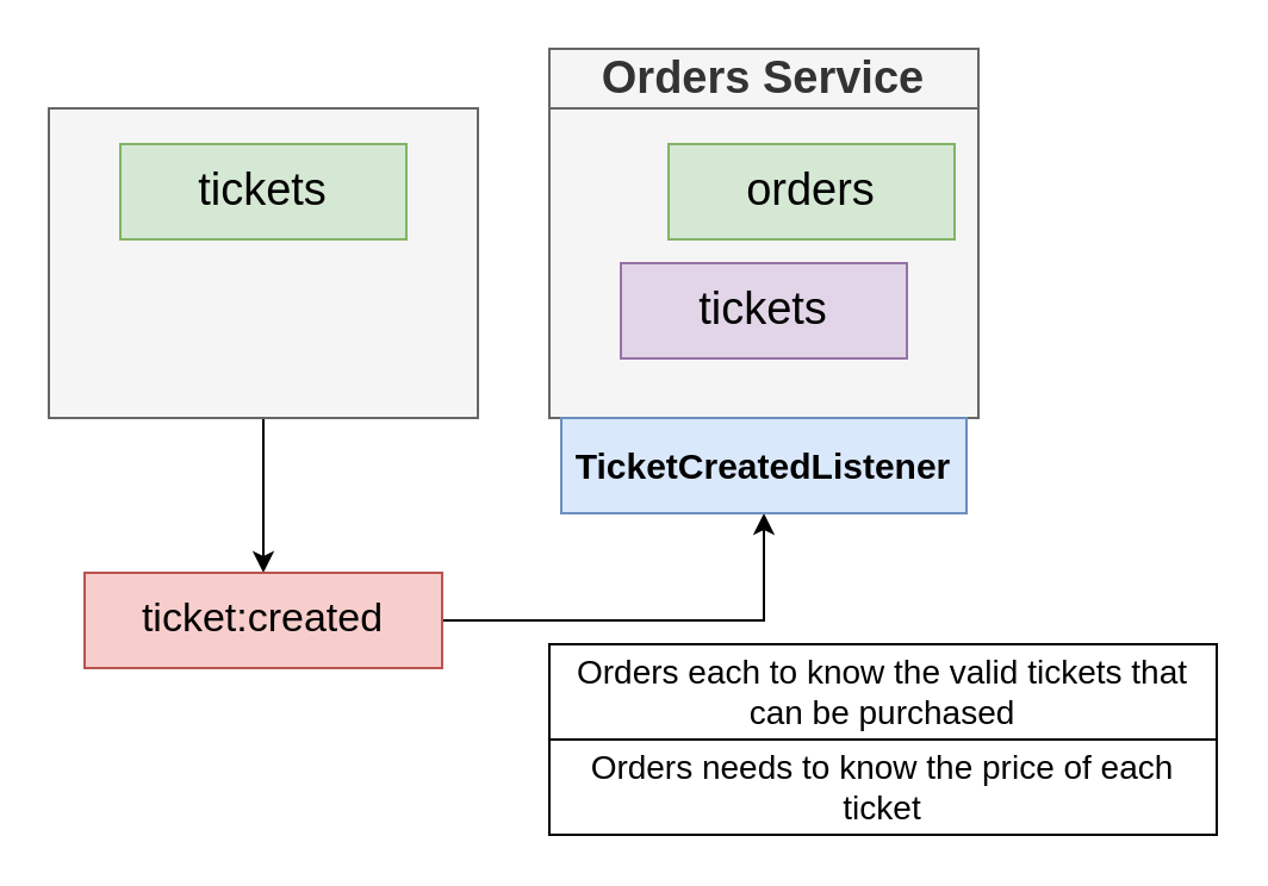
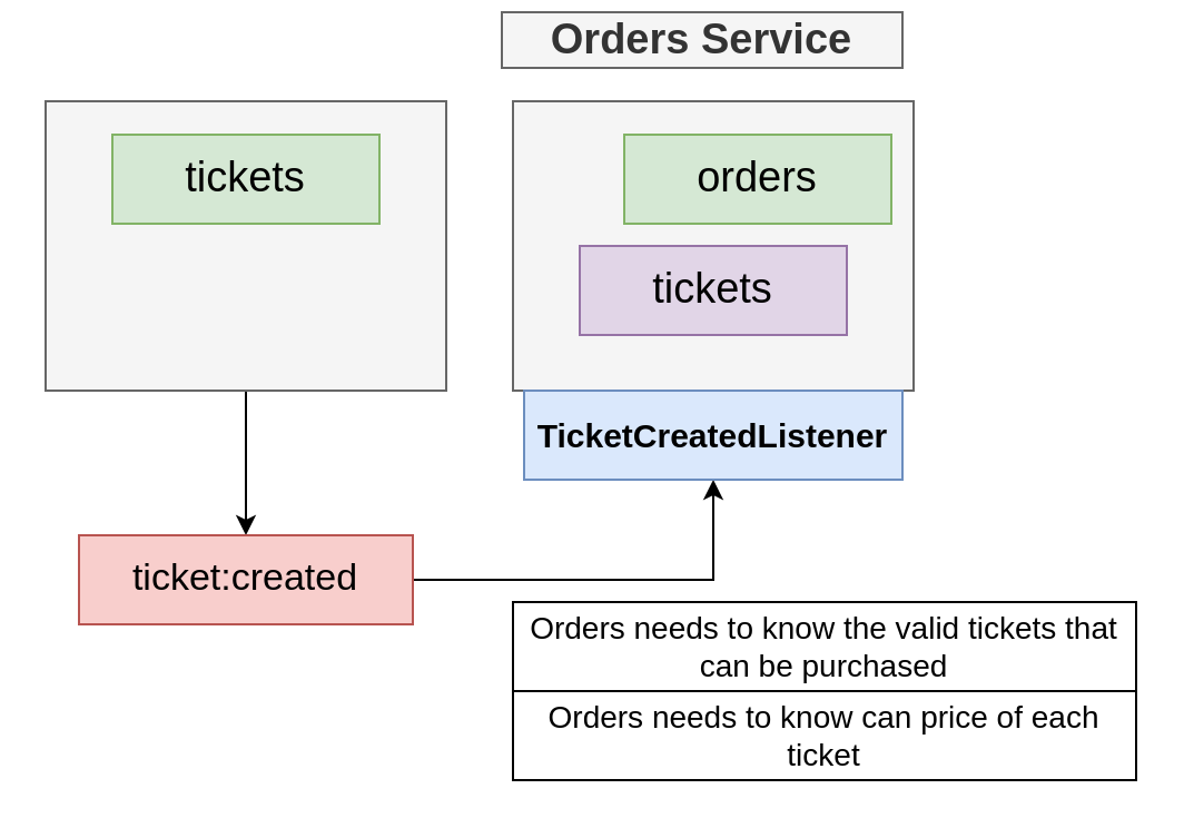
  <mxCell id="0" />
  <mxCell id="1" parent="0" />
  <mxCell id="2" style="edgeStyle=orthogonalEdgeStyle;rounded=0;orthogonalLoop=1;jettySize=auto;html=1;exitX=0.5;exitY=1;exitDx=0;exitDy=0;fontSize=19;" edge="1" parent="1" source="3" target="10"><mxGeometry relative="1" as="geometry" /></mxCell>
  <mxCell id="3" value="" style="rounded=0;whiteSpace=wrap;html=1;fontSize=22;fillColor=#f5f5f5;strokeColor=#666666;fontColor=#333333;fontStyle=1" vertex="1" parent="1"><mxGeometry x="20" y="45" width="180" height="130" as="geometry" /></mxCell>
- <mxCell id="4" value="Orders Service" style="rounded=0;whiteSpace=wrap;html=1;fontSize=19;fillColor=#f5f5f5;strokeColor=#666666;fontColor=#333333;fontStyle=1" vertex="1" parent="1"><mxGeometry x="230" y="20" width="180" height="25" as="geometry" /></mxCell>
+ <mxCell id="4" value="Orders Service" style="rounded=0;whiteSpace=wrap;html=1;fontSize=19;fillColor=#f5f5f5;strokeColor=#666666;fontColor=#333333;fontStyle=1" vertex="1" parent="1"><mxGeometry x="225" y="5" width="180" height="25" as="geometry" /></mxCell>
  <mxCell id="5" value="" style="rounded=0;whiteSpace=wrap;html=1;fontSize=22;fillColor=#f5f5f5;strokeColor=#666666;fontColor=#333333;fontStyle=1" vertex="1" parent="1"><mxGeometry x="230" y="45" width="180" height="130" as="geometry" /></mxCell>
  <mxCell id="6" value="tickets" style="rounded=0;whiteSpace=wrap;html=1;fontSize=19;fillColor=#d5e8d4;strokeColor=#82b366;" vertex="1" parent="1"><mxGeometry x="50" y="60" width="120" height="40" as="geometry" /></mxCell>
  <mxCell id="7" value="orders" style="rounded=0;whiteSpace=wrap;html=1;fontSize=19;fillColor=#d5e8d4;strokeColor=#82b366;" vertex="1" parent="1"><mxGeometry x="280" y="60" width="120" height="40" as="geometry" /></mxCell>
  <mxCell id="8" value="tickets" style="rounded=0;whiteSpace=wrap;html=1;fontSize=19;fillColor=#e1d5e7;strokeColor=#9673a6;" vertex="1" parent="1"><mxGeometry x="260" y="110" width="120" height="40" as="geometry" /></mxCell>
  <mxCell id="9" style="edgeStyle=orthogonalEdgeStyle;rounded=0;orthogonalLoop=1;jettySize=auto;html=1;exitX=1;exitY=0.5;exitDx=0;exitDy=0;entryX=0.5;entryY=1;entryDx=0;entryDy=0;" edge="1" parent="1" source="10" target="13"><mxGeometry relative="1" as="geometry" /></mxCell>
  <mxCell id="10" value="ticket:created" style="rounded=0;whiteSpace=wrap;html=1;fontSize=17;fillColor=#f8cecc;strokeColor=#b85450;" vertex="1" parent="1"><mxGeometry x="35" y="240" width="150" height="40" as="geometry" /></mxCell>
- <mxCell id="11" value="Orders each to know the valid tickets that can be purchased" style="rounded=0;whiteSpace=wrap;html=1;fontSize=14;" vertex="1" parent="1"><mxGeometry x="230" y="270" width="280" height="40" as="geometry" /></mxCell>
- <mxCell id="12" value="Orders needs to know the price of each ticket" style="rounded=0;whiteSpace=wrap;html=1;fontSize=14;" vertex="1" parent="1"><mxGeometry x="230" y="310" width="280" height="40" as="geometry" /></mxCell>
+ <mxCell id="11" value="Orders needs to know the valid tickets that can be purchased" style="rounded=0;whiteSpace=wrap;html=1;fontSize=14;" vertex="1" parent="1"><mxGeometry x="230" y="270" width="280" height="40" as="geometry" /></mxCell>
+ <mxCell id="12" value="Orders needs to know can price of each ticket" style="rounded=0;whiteSpace=wrap;html=1;fontSize=14;" vertex="1" parent="1"><mxGeometry x="230" y="310" width="280" height="40" as="geometry" /></mxCell>
  <mxCell id="13" value="TicketCreatedListener" style="rounded=0;whiteSpace=wrap;html=1;fontSize=15;fillColor=#dae8fc;strokeColor=#6c8ebf;fontStyle=1" vertex="1" parent="1"><mxGeometry x="235" y="175" width="170" height="40" as="geometry" /></mxCell>
